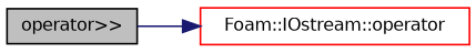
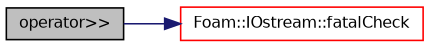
  digraph {
    rankdir=LR
    node [fontname=Helvetica fontsize=10 shape=record]
    n1 [color=black fillcolor=grey75 fontcolor=black height=0.2 label="operator\>\>" style=filled width=0.4]
-   n2 [color=red height=0.2 label="Foam::IOstream::operator" width=0.4]
+   n2 [color=red height=0.2 label="Foam::IOstream::fatalCheck" width=0.4]
    n1 -> n2 [color=midnightblue fontname=Helvetica fontsize=10 labelfontname=Helvetica labelfontsize=10 style=solid]
  }
